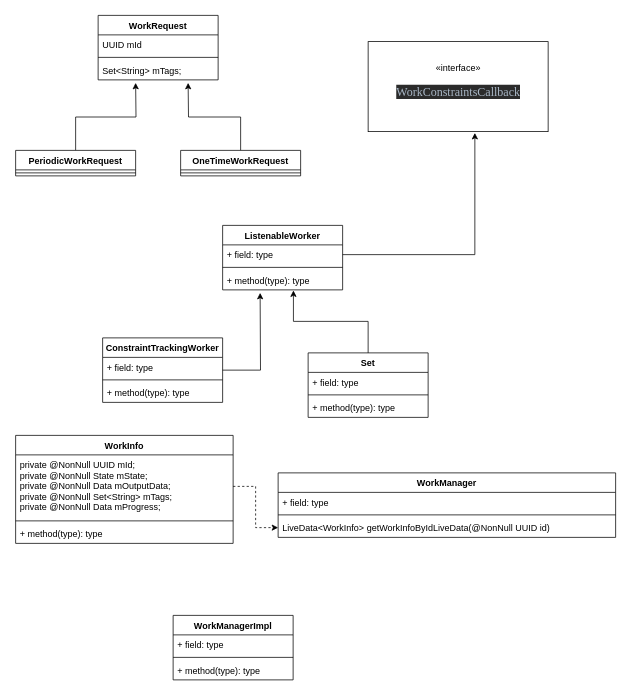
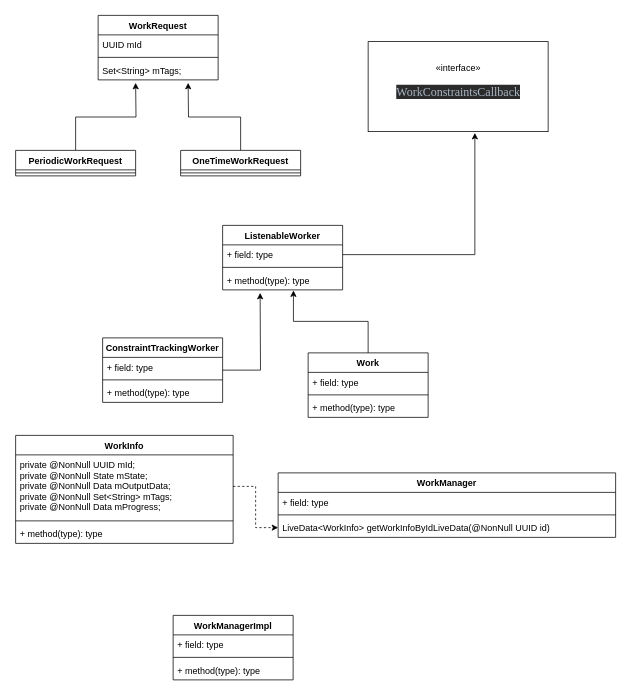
  <mxCell id="0" />
  <mxCell id="1" parent="0" />
  <mxCell id="2" style="edgeStyle=orthogonalEdgeStyle;rounded=0;orthogonalLoop=1;jettySize=auto;html=1;" parent="1" source="3" edge="1"><mxGeometry relative="1" as="geometry"><mxPoint x="180" y="110" as="targetPoint" /></mxGeometry></mxCell>
  <mxCell id="3" value="PeriodicWorkRequest" style="swimlane;fontStyle=1;align=center;verticalAlign=top;childLayout=stackLayout;horizontal=1;startSize=26;horizontalStack=0;resizeParent=1;resizeParentMax=0;resizeLast=0;collapsible=1;marginBottom=0;" parent="1" vertex="1"><mxGeometry x="20" y="200" width="160" height="34" as="geometry" /></mxCell>
  <mxCell id="4" value="" style="line;strokeWidth=1;fillColor=none;align=left;verticalAlign=middle;spacingTop=-1;spacingLeft=3;spacingRight=3;rotatable=0;labelPosition=right;points=[];portConstraint=eastwest;" parent="3" vertex="1"><mxGeometry y="26" width="160" height="8" as="geometry" /></mxCell>
  <mxCell id="5" style="edgeStyle=orthogonalEdgeStyle;rounded=0;orthogonalLoop=1;jettySize=auto;html=1;" parent="1" source="6" edge="1"><mxGeometry relative="1" as="geometry"><mxPoint x="250" y="110" as="targetPoint" /></mxGeometry></mxCell>
  <mxCell id="6" value="OneTimeWorkRequest" style="swimlane;fontStyle=1;align=center;verticalAlign=top;childLayout=stackLayout;horizontal=1;startSize=26;horizontalStack=0;resizeParent=1;resizeParentMax=0;resizeLast=0;collapsible=1;marginBottom=0;" parent="1" vertex="1"><mxGeometry x="240" y="200" width="160" height="34" as="geometry" /></mxCell>
  <mxCell id="7" value="" style="line;strokeWidth=1;fillColor=none;align=left;verticalAlign=middle;spacingTop=-1;spacingLeft=3;spacingRight=3;rotatable=0;labelPosition=right;points=[];portConstraint=eastwest;" parent="6" vertex="1"><mxGeometry y="26" width="160" height="8" as="geometry" /></mxCell>
  <mxCell id="8" value="WorkRequest" style="swimlane;fontStyle=1;align=center;verticalAlign=top;childLayout=stackLayout;horizontal=1;startSize=26;horizontalStack=0;resizeParent=1;resizeParentMax=0;resizeLast=0;collapsible=1;marginBottom=0;" parent="1" vertex="1"><mxGeometry x="130" y="20" width="160" height="86" as="geometry" /></mxCell>
  <mxCell id="9" value="UUID mId" style="text;strokeColor=none;fillColor=none;align=left;verticalAlign=top;spacingLeft=4;spacingRight=4;overflow=hidden;rotatable=0;points=[[0,0.5],[1,0.5]];portConstraint=eastwest;" parent="8" vertex="1"><mxGeometry y="26" width="160" height="26" as="geometry" /></mxCell>
  <mxCell id="10" value="" style="line;strokeWidth=1;fillColor=none;align=left;verticalAlign=middle;spacingTop=-1;spacingLeft=3;spacingRight=3;rotatable=0;labelPosition=right;points=[];portConstraint=eastwest;" parent="8" vertex="1"><mxGeometry y="52" width="160" height="8" as="geometry" /></mxCell>
  <mxCell id="11" value="Set&lt;String&gt; mTags;" style="text;strokeColor=none;fillColor=none;align=left;verticalAlign=top;spacingLeft=4;spacingRight=4;overflow=hidden;rotatable=0;points=[[0,0.5],[1,0.5]];portConstraint=eastwest;" parent="8" vertex="1"><mxGeometry y="60" width="160" height="26" as="geometry" /></mxCell>
  <mxCell id="12" style="edgeStyle=orthogonalEdgeStyle;rounded=0;orthogonalLoop=1;jettySize=auto;html=1;" parent="1" source="20" edge="1"><mxGeometry relative="1" as="geometry"><mxPoint x="346" y="390" as="targetPoint" /></mxGeometry></mxCell>
  <mxCell id="13" value="ListenableWorker" style="swimlane;fontStyle=1;align=center;verticalAlign=top;childLayout=stackLayout;horizontal=1;startSize=26;horizontalStack=0;resizeParent=1;resizeParentMax=0;resizeLast=0;collapsible=1;marginBottom=0;" parent="1" vertex="1"><mxGeometry x="296" y="300" width="160" height="86" as="geometry" /></mxCell>
  <mxCell id="14" value="+ field: type" style="text;strokeColor=none;fillColor=none;align=left;verticalAlign=top;spacingLeft=4;spacingRight=4;overflow=hidden;rotatable=0;points=[[0,0.5],[1,0.5]];portConstraint=eastwest;" parent="13" vertex="1"><mxGeometry y="26" width="160" height="26" as="geometry" /></mxCell>
  <mxCell id="15" value="" style="line;strokeWidth=1;fillColor=none;align=left;verticalAlign=middle;spacingTop=-1;spacingLeft=3;spacingRight=3;rotatable=0;labelPosition=right;points=[];portConstraint=eastwest;" parent="13" vertex="1"><mxGeometry y="52" width="160" height="8" as="geometry" /></mxCell>
  <mxCell id="16" value="+ method(type): type" style="text;strokeColor=none;fillColor=none;align=left;verticalAlign=top;spacingLeft=4;spacingRight=4;overflow=hidden;rotatable=0;points=[[0,0.5],[1,0.5]];portConstraint=eastwest;" parent="13" vertex="1"><mxGeometry y="60" width="160" height="26" as="geometry" /></mxCell>
  <mxCell id="17" value="«interface»&lt;br&gt;&lt;pre style=&quot;background-color: #2b2b2b ; color: #a9b7c6 ; font-family: &amp;#34;menlo&amp;#34; ; font-size: 12.0pt&quot;&gt;WorkConstraintsCallback&lt;/pre&gt;" style="html=1;" parent="1" vertex="1"><mxGeometry x="490" y="55" width="240" height="120" as="geometry" /></mxCell>
  <mxCell id="18" style="edgeStyle=orthogonalEdgeStyle;rounded=0;orthogonalLoop=1;jettySize=auto;html=1;exitX=1;exitY=0.5;exitDx=0;exitDy=0;entryX=0.593;entryY=1.015;entryDx=0;entryDy=0;entryPerimeter=0;" parent="1" source="14" target="17" edge="1"><mxGeometry relative="1" as="geometry" /></mxCell>
  <mxCell id="19" style="edgeStyle=orthogonalEdgeStyle;rounded=0;orthogonalLoop=1;jettySize=auto;html=1;entryX=0.59;entryY=1.031;entryDx=0;entryDy=0;entryPerimeter=0;" parent="1" source="24" target="16" edge="1"><mxGeometry relative="1" as="geometry"><mxPoint x="380" y="400" as="targetPoint" /></mxGeometry></mxCell>
  <mxCell id="20" value="ConstraintTrackingWorker" style="swimlane;fontStyle=1;align=center;verticalAlign=top;childLayout=stackLayout;horizontal=1;startSize=26;horizontalStack=0;resizeParent=1;resizeParentMax=0;resizeLast=0;collapsible=1;marginBottom=0;" parent="1" vertex="1"><mxGeometry x="136" y="450" width="160" height="86" as="geometry" /></mxCell>
  <mxCell id="21" value="+ field: type" style="text;strokeColor=none;fillColor=none;align=left;verticalAlign=top;spacingLeft=4;spacingRight=4;overflow=hidden;rotatable=0;points=[[0,0.5],[1,0.5]];portConstraint=eastwest;" parent="20" vertex="1"><mxGeometry y="26" width="160" height="26" as="geometry" /></mxCell>
  <mxCell id="22" value="" style="line;strokeWidth=1;fillColor=none;align=left;verticalAlign=middle;spacingTop=-1;spacingLeft=3;spacingRight=3;rotatable=0;labelPosition=right;points=[];portConstraint=eastwest;" parent="20" vertex="1"><mxGeometry y="52" width="160" height="8" as="geometry" /></mxCell>
  <mxCell id="23" value="+ method(type): type" style="text;strokeColor=none;fillColor=none;align=left;verticalAlign=top;spacingLeft=4;spacingRight=4;overflow=hidden;rotatable=0;points=[[0,0.5],[1,0.5]];portConstraint=eastwest;" parent="20" vertex="1"><mxGeometry y="60" width="160" height="26" as="geometry" /></mxCell>
- <mxCell id="24" value="Set" style="swimlane;fontStyle=1;align=center;verticalAlign=top;childLayout=stackLayout;horizontal=1;startSize=26;horizontalStack=0;resizeParent=1;resizeParentMax=0;resizeLast=0;collapsible=1;marginBottom=0;" parent="1" vertex="1"><mxGeometry x="410" y="470" width="160" height="86" as="geometry" /></mxCell>
+ <mxCell id="24" value="Work" style="swimlane;fontStyle=1;align=center;verticalAlign=top;childLayout=stackLayout;horizontal=1;startSize=26;horizontalStack=0;resizeParent=1;resizeParentMax=0;resizeLast=0;collapsible=1;marginBottom=0;" parent="1" vertex="1"><mxGeometry x="410" y="470" width="160" height="86" as="geometry" /></mxCell>
  <mxCell id="25" value="+ field: type" style="text;strokeColor=none;fillColor=none;align=left;verticalAlign=top;spacingLeft=4;spacingRight=4;overflow=hidden;rotatable=0;points=[[0,0.5],[1,0.5]];portConstraint=eastwest;" parent="24" vertex="1"><mxGeometry y="26" width="160" height="26" as="geometry" /></mxCell>
  <mxCell id="26" value="" style="line;strokeWidth=1;fillColor=none;align=left;verticalAlign=middle;spacingTop=-1;spacingLeft=3;spacingRight=3;rotatable=0;labelPosition=right;points=[];portConstraint=eastwest;" parent="24" vertex="1"><mxGeometry y="52" width="160" height="8" as="geometry" /></mxCell>
  <mxCell id="27" value="+ method(type): type" style="text;strokeColor=none;fillColor=none;align=left;verticalAlign=top;spacingLeft=4;spacingRight=4;overflow=hidden;rotatable=0;points=[[0,0.5],[1,0.5]];portConstraint=eastwest;" parent="24" vertex="1"><mxGeometry y="60" width="160" height="26" as="geometry" /></mxCell>
  <mxCell id="28" value="WorkManagerImpl" style="swimlane;fontStyle=1;align=center;verticalAlign=top;childLayout=stackLayout;horizontal=1;startSize=26;horizontalStack=0;resizeParent=1;resizeParentMax=0;resizeLast=0;collapsible=1;marginBottom=0;" parent="1" vertex="1"><mxGeometry x="230" y="820" width="160" height="86" as="geometry" /></mxCell>
  <mxCell id="29" value="+ field: type" style="text;strokeColor=none;fillColor=none;align=left;verticalAlign=top;spacingLeft=4;spacingRight=4;overflow=hidden;rotatable=0;points=[[0,0.5],[1,0.5]];portConstraint=eastwest;" parent="28" vertex="1"><mxGeometry y="26" width="160" height="26" as="geometry" /></mxCell>
  <mxCell id="30" value="" style="line;strokeWidth=1;fillColor=none;align=left;verticalAlign=middle;spacingTop=-1;spacingLeft=3;spacingRight=3;rotatable=0;labelPosition=right;points=[];portConstraint=eastwest;" parent="28" vertex="1"><mxGeometry y="52" width="160" height="8" as="geometry" /></mxCell>
  <mxCell id="31" value="+ method(type): type" style="text;strokeColor=none;fillColor=none;align=left;verticalAlign=top;spacingLeft=4;spacingRight=4;overflow=hidden;rotatable=0;points=[[0,0.5],[1,0.5]];portConstraint=eastwest;" parent="28" vertex="1"><mxGeometry y="60" width="160" height="26" as="geometry" /></mxCell>
  <mxCell id="32" value="WorkInfo" style="swimlane;fontStyle=1;align=center;verticalAlign=top;childLayout=stackLayout;horizontal=1;startSize=26;horizontalStack=0;resizeParent=1;resizeParentMax=0;resizeLast=0;collapsible=1;marginBottom=0;" parent="1" vertex="1"><mxGeometry x="20" y="580" width="290" height="144" as="geometry" /></mxCell>
  <mxCell id="33" value="private @NonNull UUID mId;&#10;private @NonNull State mState;&#10;private @NonNull Data mOutputData;&#10;private @NonNull Set&lt;String&gt; mTags;&#10;private @NonNull Data mProgress;" style="text;strokeColor=none;fillColor=none;align=left;verticalAlign=top;spacingLeft=4;spacingRight=4;overflow=hidden;rotatable=0;points=[[0,0.5],[1,0.5]];portConstraint=eastwest;" parent="32" vertex="1"><mxGeometry y="26" width="290" height="84" as="geometry" /></mxCell>
  <mxCell id="34" value="" style="line;strokeWidth=1;fillColor=none;align=left;verticalAlign=middle;spacingTop=-1;spacingLeft=3;spacingRight=3;rotatable=0;labelPosition=right;points=[];portConstraint=eastwest;" parent="32" vertex="1"><mxGeometry y="110" width="290" height="8" as="geometry" /></mxCell>
  <mxCell id="35" value="+ method(type): type" style="text;strokeColor=none;fillColor=none;align=left;verticalAlign=top;spacingLeft=4;spacingRight=4;overflow=hidden;rotatable=0;points=[[0,0.5],[1,0.5]];portConstraint=eastwest;" parent="32" vertex="1"><mxGeometry y="118" width="290" height="26" as="geometry" /></mxCell>
  <mxCell id="36" value="WorkManager" style="swimlane;fontStyle=1;align=center;verticalAlign=top;childLayout=stackLayout;horizontal=1;startSize=26;horizontalStack=0;resizeParent=1;resizeParentMax=0;resizeLast=0;collapsible=1;marginBottom=0;" parent="1" vertex="1"><mxGeometry x="370" y="630" width="450" height="86" as="geometry" /></mxCell>
  <mxCell id="37" value="+ field: type" style="text;strokeColor=none;fillColor=none;align=left;verticalAlign=top;spacingLeft=4;spacingRight=4;overflow=hidden;rotatable=0;points=[[0,0.5],[1,0.5]];portConstraint=eastwest;" parent="36" vertex="1"><mxGeometry y="26" width="450" height="26" as="geometry" /></mxCell>
  <mxCell id="38" value="" style="line;strokeWidth=1;fillColor=none;align=left;verticalAlign=middle;spacingTop=-1;spacingLeft=3;spacingRight=3;rotatable=0;labelPosition=right;points=[];portConstraint=eastwest;" parent="36" vertex="1"><mxGeometry y="52" width="450" height="8" as="geometry" /></mxCell>
  <mxCell id="39" value="LiveData&lt;WorkInfo&gt; getWorkInfoByIdLiveData(@NonNull UUID id)" style="text;strokeColor=none;fillColor=none;align=left;verticalAlign=top;spacingLeft=4;spacingRight=4;overflow=hidden;rotatable=0;points=[[0,0.5],[1,0.5]];portConstraint=eastwest;" parent="36" vertex="1"><mxGeometry y="60" width="450" height="26" as="geometry" /></mxCell>
  <mxCell id="40" style="edgeStyle=orthogonalEdgeStyle;rounded=0;orthogonalLoop=1;jettySize=auto;html=1;exitX=1;exitY=0.5;exitDx=0;exitDy=0;entryX=0;entryY=0.5;entryDx=0;entryDy=0;dashed=1;" parent="1" source="33" target="39" edge="1"><mxGeometry relative="1" as="geometry" /></mxCell>
